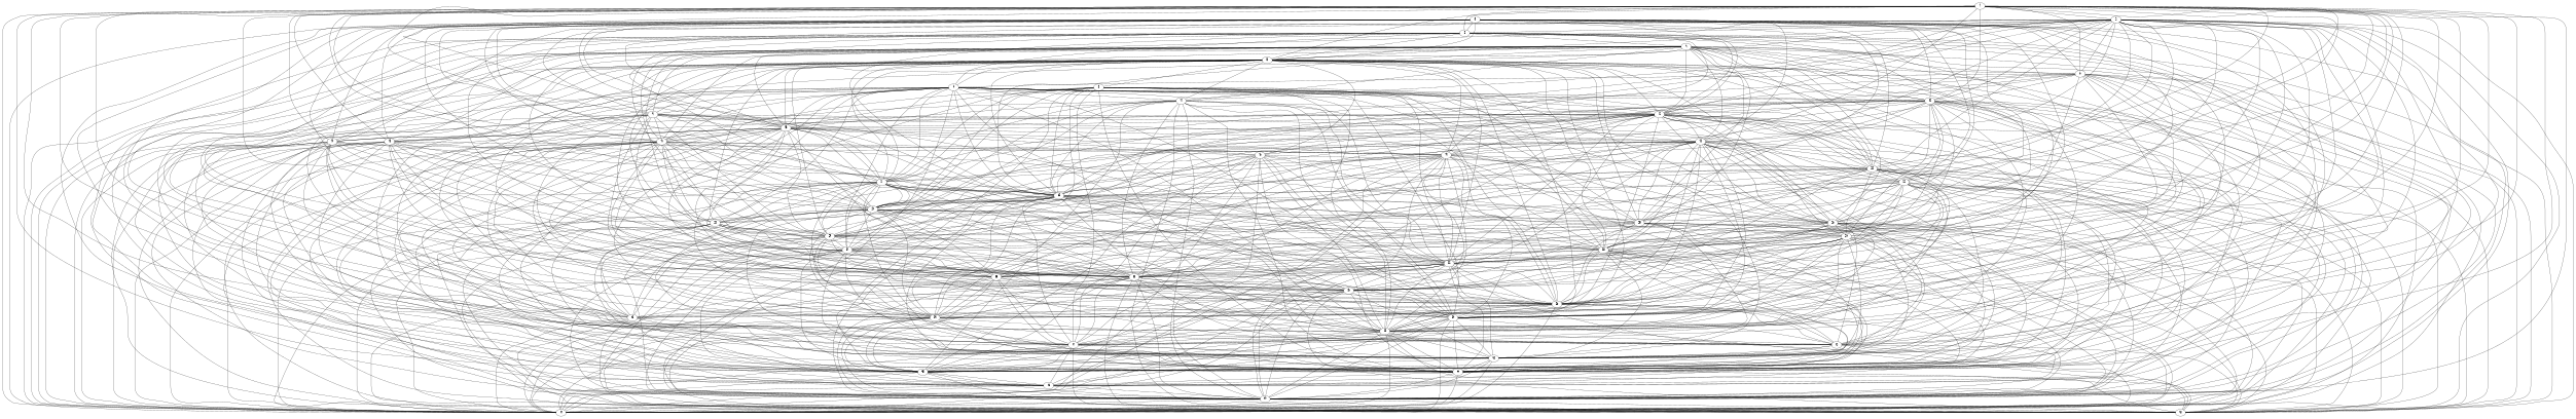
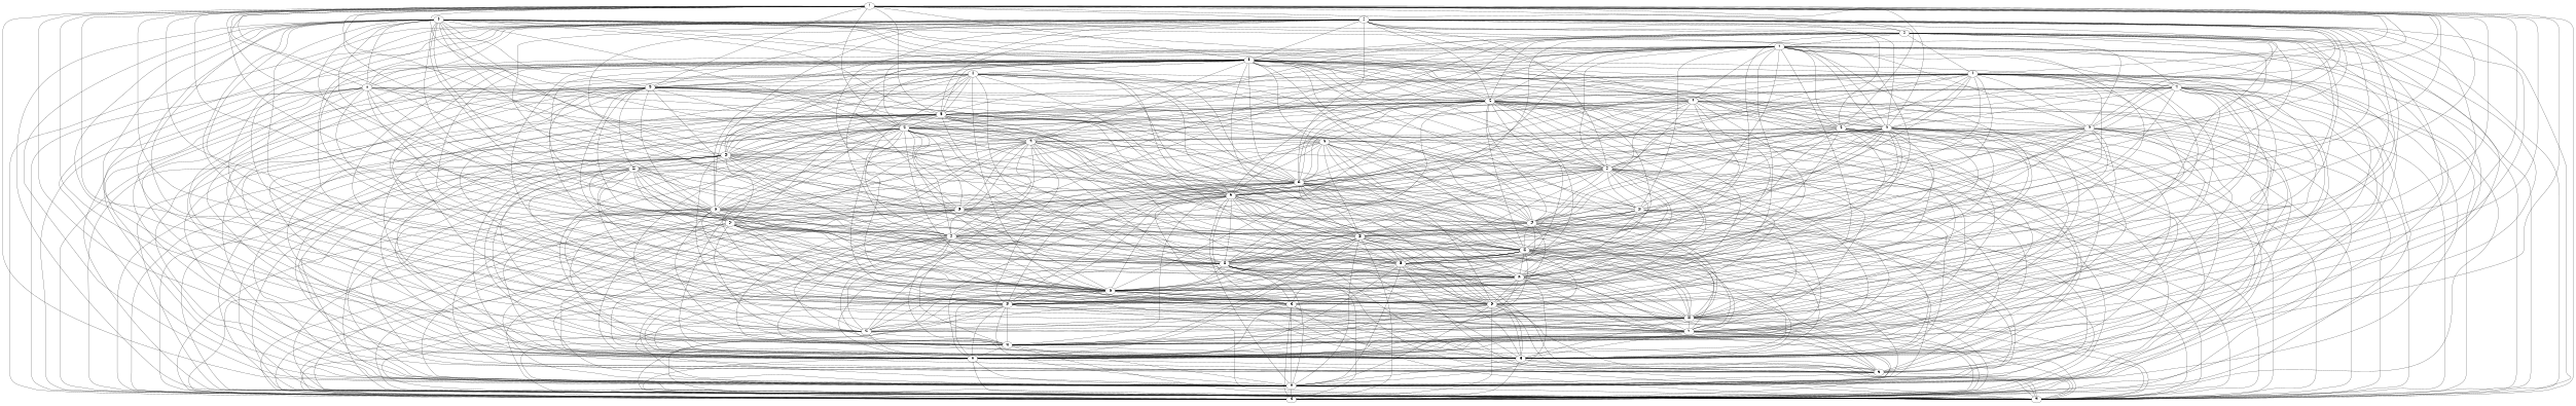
  graph {
    fontname="Patrick Hand"
    node [fontname="Patrick Hand"]
    edge [fontname="Patrick Hand"]
    15
    21
    18
    35
    29
    44
    48
    46
    n9 [label=63]
    27
    36
    33
    34
    45
    47
    43
-   24
+   24 [label=94]
    22
    16
    49
    42
    19
    38
    25
    30
    40
    28
    31
    39
    26
    32
    41
    37
    20
    7
    17
    14
    11
    10
    12
    9
    13
    0
    5
    6
    3
    8
    4
    2
    1
    15 -- 21
    15 -- 18
    15 -- 35
    15 -- 29
    15 -- 44
    15 -- 48
    15 -- 46
    15 -- n9
    15 -- 27
    15 -- 36
    15 -- 33
    15 -- 34
    15 -- 45
    15 -- 47
    15 -- 43
    15 -- 24
    15 -- 22
    15 -- 16
    15 -- 49
    15 -- 42
    15 -- 19
    21 -- 35
    21 -- 29
    21 -- 44
    21 -- 48
    21 -- 46
    21 -- n9
    21 -- 36
    21 -- 33
    21 -- 34
    21 -- 45
    21 -- 43
    21 -- 24
    21 -- 49
    21 -- 38
    21 -- 25
    21 -- 30
    21 -- 40
    21 -- 28
    21 -- 31
    21 -- 39
    18 -- 35
    18 -- 29
    18 -- 44
    18 -- 48
    18 -- 46
    18 -- n9
    18 -- 36
    18 -- 33
    18 -- 45
    18 -- 43
    18 -- 49
    18 -- 19
    18 -- 38
    18 -- 25
    18 -- 30
    18 -- 40
    18 -- 28
    18 -- 31
    18 -- 39
    18 -- 26
    18 -- 32
    18 -- 41
    18 -- 37
    18 -- 20
    35 -- 44
    35 -- 45
    35 -- 47
    35 -- 49
    35 -- 38
    35 -- 39
    35 -- 41
    35 -- 37
    29 -- 48
    29 -- 47
    29 -- 49
    29 -- 38
    29 -- 30
    29 -- 40
    29 -- 31
    29 -- 39
    29 -- 32
    29 -- 41
    29 -- 37
    44 -- 48
    44 -- 46
    44 -- 47
    44 -- 49
    46 -- 47
    46 -- 49
    n9 -- 29
    n9 -- 44
    n9 -- 27
    n9 -- 34
    n9 -- 45
    n9 -- 47
    n9 -- 24
    n9 -- 42
    n9 -- 38
    n9 -- 25
    n9 -- 30
    n9 -- 40
    n9 -- 28
    n9 -- 31
    n9 -- 39
    n9 -- 26
    n9 -- 32
    n9 -- 41
    n9 -- 37
    27 -- 44
    27 -- 48
    27 -- 36
    27 -- 33
    27 -- 47
    27 -- 43
    27 -- 49
    27 -- 38
    27 -- 30
    27 -- 31
    27 -- 39
    27 -- 32
    27 -- 41
    27 -- 37
    36 -- 44
    36 -- 45
    36 -- 47
    36 -- 49
    36 -- 42
    36 -- 38
    36 -- 40
    36 -- 39
    36 -- 41
    36 -- 37
    33 -- 48
    33 -- 34
    33 -- 45
    33 -- 47
    33 -- 49
    33 -- 42
    33 -- 38
    33 -- 40
    33 -- 39
-   33 -- 41
+   11 -- 41
    33 -- 37
    34 -- 48
    34 -- 36
    34 -- 47
    34 -- 43
    34 -- 49
    34 -- 38
    34 -- 40
    34 -- 39
    34 -- 41
    34 -- 37
    45 -- 48
    45 -- 46
    45 -- 47
    45 -- 49
    47 -- 48
    47 -- 49
    43 -- 44
    43 -- 45
    43 -- 47
    43 -- 49
    24 -- 35
    24 -- 48
    24 -- 36
    24 -- 33
    24 -- 47
    24 -- 43
    24 -- 49
    24 -- 38
    24 -- 25
    24 -- 30
    24 -- 40
    24 -- 28
    24 -- 31
    24 -- 39
    24 -- 26
    24 -- 32
    24 -- 41
    24 -- 37
    22 -- 44
    22 -- 48
    22 -- n9
    22 -- 36
    22 -- 33
    22 -- 47
    22 -- 43
    22 -- 49
    22 -- 38
    22 -- 25
    22 -- 30
    22 -- 31
    22 -- 39
    22 -- 26
    22 -- 32
    22 -- 41
    22 -- 37
    16 -- 21
    16 -- 44
    16 -- n9
    16 -- 45
    16 -- 47
    16 -- 49
    16 -- 38
    16 -- 30
    16 -- 31
    16 -- 39
    16 -- 26
    16 -- 32
    16 -- 41
    16 -- 37
    16 -- 20
    42 -- 44
    42 -- 48
    42 -- 43
    42 -- 49
    19 -- 21
    19 -- 44
    19 -- 34
    19 -- 45
    19 -- 47
    19 -- 24
    19 -- 49
    19 -- 38
    19 -- 25
-   19 -- 30
+   19 -- 43
    19 -- 31
    19 -- 39
    19 -- 26
    19 -- 32
    19 -- 41
    19 -- 37
    19 -- 20
    38 -- 44
    38 -- 48
    38 -- 46
    38 -- 45
    38 -- 47
    38 -- 43
    38 -- 49
    38 -- 42
    38 -- 41
    25 -- 35
    25 -- 29
    25 -- 44
    25 -- 48
    25 -- 27
    25 -- 36
    25 -- 33
    25 -- 34
    25 -- 45
    25 -- 47
    25 -- 43
    25 -- 49
    30 -- 35
    30 -- 44
    30 -- 48
    30 -- 46
    30 -- 36
    30 -- 33
    30 -- 34
    30 -- 45
    30 -- 47
    30 -- 43
    30 -- 49
    30 -- 42
    30 -- 32
    40 -- 44
    40 -- 48
    40 -- 45
    40 -- 47
    40 -- 49
    28 -- 29
    28 -- 44
    28 -- 36
    28 -- 33
    28 -- 34
    28 -- 45
    28 -- 47
    28 -- 49
    28 -- 32
    31 -- 35
    31 -- 44
    31 -- 48
    31 -- 46
    31 -- 36
    31 -- 33
    31 -- 34
    31 -- 45
    31 -- 47
    31 -- 43
    31 -- 49
    31 -- 42
    39 -- 44
    39 -- 48
    39 -- 46
    39 -- 45
    39 -- 47
    39 -- 43
    39 -- 49
    39 -- 42
    26 -- 35
    26 -- 29
    26 -- 44
    26 -- 48
    26 -- 46
    26 -- 27
    26 -- 36
    26 -- 33
    26 -- 34
    26 -- 45
    26 -- 47
    26 -- 43
    26 -- 49
    26 -- 42
    32 -- 35
    32 -- 44
    32 -- 48
    32 -- 46
    32 -- 36
    32 -- 33
    32 -- 34
    32 -- 45
    32 -- 47
    32 -- 43
    32 -- 49
    32 -- 42
    32 -- 38
    32 -- 40
    41 -- 44
    41 -- 48
    41 -- 46
    41 -- 45
    41 -- 43
    41 -- 49
    37 -- 44
    37 -- 48
    37 -- 46
    37 -- 45
    37 -- 47
    37 -- 43
    37 -- 49
    37 -- 42
    37 -- 38
    20 -- 35
    20 -- 29
    20 -- 44
    20 -- 48
    20 -- 46
    20 -- n9
    20 -- 27
    20 -- 36
    20 -- 33
    20 -- 34
    20 -- 45
    20 -- 47
    20 -- 43
    20 -- 24
    20 -- 22
    20 -- 49
    20 -- 42
    7 -- 15
    7 -- 21
    7 -- 18
    7 -- 48
    7 -- n9
    7 -- 47
    7 -- 49
    7 -- 42
    7 -- 38
    7 -- 25
    7 -- 30
    7 -- 40
    7 -- 28
    7 -- 31
    7 -- 39
    7 -- 26
    7 -- 32
    7 -- 41
    7 -- 37
    7 -- 20
    7 -- 17
    7 -- 14
    7 -- 11
    7 -- 10
    7 -- 12
    7 -- 9
    7 -- 13
    17 -- 35
    17 -- 29
    17 -- 44
    17 -- 48
    17 -- 46
    17 -- n9
    17 -- 36
    17 -- 33
    17 -- 34
    17 -- 45
    17 -- 43
    17 -- 24
    17 -- 49
    17 -- 19
    17 -- 38
    14 -- 35
    14 -- 29
    14 -- 44
    14 -- 48
    14 -- 46
    14 -- n9
    14 -- 36
    14 -- 33
    14 -- 34
    14 -- 45
    14 -- 43
    14 -- 24
    14 -- 16
    14 -- 49
    14 -- 19
    14 -- 38
    14 -- 25
    14 -- 30
    14 -- 40
    14 -- 28
    14 -- 31
    14 -- 39
    11 -- 15
    11 -- 21
    11 -- 44
    11 -- 48
    11 -- n9
    11 -- 36
    11 -- 33
    11 -- 45
    11 -- 47
    11 -- 24
    11 -- 49
    11 -- 38
    11 -- 32
    11 -- 37
    11 -- 14
    11 -- 12
    10 -- 18
    10 -- 35
    10 -- 29
    10 -- 44
    10 -- 48
    10 -- 46
    10 -- n9
    10 -- 27
    10 -- 36
    10 -- 33
    10 -- 34
    10 -- 45
    10 -- 47
    10 -- 43
    10 -- 24
    10 -- 22
    10 -- 16
    10 -- 49
    10 -- 42
    10 -- 19
    10 -- 12
    12 -- 15
    12 -- 21
    12 -- 18
    12 -- 35
    12 -- 29
    12 -- 44
    12 -- 46
    12 -- 27
    12 -- 36
    12 -- 33
    12 -- 34
    12 -- 45
    12 -- 47
    12 -- 24
    12 -- 22
    12 -- 16
    12 -- 42
    12 -- 39
    12 -- 26
    12 -- 32
    12 -- 41
    12 -- 37
    12 -- 20
    12 -- 17
    12 -- 14
    12 -- 13
    9 -- 15
    9 -- 21
    9 -- 18
    9 -- 29
    9 -- 44
    9 -- n9
    9 -- 36
    9 -- 33
    9 -- 34
    9 -- 45
    9 -- 47
    9 -- 24
    9 -- 22
    9 -- 49
    9 -- 32
    9 -- 37
    9 -- 14
    13 -- 35
    13 -- 29
    13 -- 44
    13 -- 48
    13 -- 46
    13 -- n9
    13 -- 36
    13 -- 33
    13 -- 34
    13 -- 45
    13 -- 47
    13 -- 43
    13 -- 24
    13 -- 49
    13 -- 19
    0 -- 15
    0 -- 21
    0 -- 18
    0 -- 27
    0 -- 45
    0 -- 47
    0 -- 24
    0 -- 22
    0 -- 49
    0 -- 42
    0 -- 38
    0 -- 25
    0 -- 30
    0 -- 40
    0 -- 28
    0 -- 31
    0 -- 39
    0 -- 26
    0 -- 32
    0 -- 41
    0 -- 37
    0 -- 20
    0 -- 17
    0 -- 14
    0 -- 10
    0 -- 12
    0 -- 9
    0 -- 13
    0 -- 5
    0 -- 6
    0 -- 3
    5 -- 15
    5 -- 21
    5 -- 35
    5 -- 29
    5 -- 44
    5 -- 48
    5 -- 46
    5 -- n9
    5 -- 36
    5 -- 33
    5 -- 47
    5 -- 43
    5 -- 16
    5 -- 49
    5 -- 19
    5 -- 38
    5 -- 25
    5 -- 30
    5 -- 40
    5 -- 28
    5 -- 31
    5 -- 39
    5 -- 26
    5 -- 32
    5 -- 41
    5 -- 37
    5 -- 20
    5 -- 7
    5 -- 17
    5 -- 14
    5 -- 11
    5 -- 10
    5 -- 12
    5 -- 9
    5 -- 13
    5 -- 6
    5 -- 8
    6 -- 35
    6 -- 29
    6 -- 44
    6 -- 48
    6 -- n9
    6 -- 36
    6 -- 33
    6 -- 34
    6 -- 45
    6 -- 47
    6 -- 43
    6 -- 24
    6 -- 49
    6 -- 19
-   6 -- 7
+   1 -- 7
    6 -- 12
    3 -- 35
    3 -- 29
    3 -- 44
    3 -- 48
    3 -- 46
    3 -- n9
    3 -- 36
    3 -- 33
    3 -- 34
    3 -- 45
    3 -- 43
    3 -- 24
    3 -- 49
    3 -- 19
    3 -- 38
    3 -- 31
    3 -- 7
    3 -- 12
    3 -- 5
    3 -- 4
    8 -- 15
    8 -- 21
    8 -- 44
    8 -- n9
    8 -- 36
    8 -- 47
    8 -- 24
    8 -- 49
    8 -- 38
    8 -- 30
    8 -- 31
    8 -- 39
    8 -- 26
    8 -- 32
    8 -- 41
    8 -- 37
    8 -- 20
    8 -- 14
    8 -- 10
    8 -- 12
    4 -- 15
    4 -- 21
    4 -- 18
    4 -- 48
    4 -- n9
    4 -- 47
    4 -- 49
    4 -- 42
    4 -- 38
    4 -- 25
    4 -- 30
    4 -- 40
    4 -- 28
    4 -- 31
    4 -- 39
    4 -- 26
    4 -- 32
    4 -- 41
    4 -- 37
    4 -- 20
    4 -- 17
    4 -- 14
    4 -- 11
    4 -- 10
    4 -- 12
    4 -- 9
    4 -- 13
    4 -- 5
    4 -- 6
    2 -- 15
    2 -- 21
    2 -- 18
    2 -- 48
    2 -- n9
    2 -- 36
    2 -- 47
    2 -- 43
    2 -- 49
    2 -- 42
    2 -- 38
    2 -- 25
    2 -- 30
    2 -- 40
    2 -- 28
    2 -- 31
    2 -- 39
    2 -- 26
    2 -- 32
    2 -- 41
    2 -- 37
    2 -- 20
    2 -- 17
    2 -- 14
    2 -- 11
    2 -- 10
    2 -- 12
    2 -- 9
    2 -- 13
    2 -- 5
    2 -- 6
    2 -- 3
    1 -- 15
    1 -- 21
    1 -- 18
    1 -- 44
    1 -- 27
    1 -- 34
    1 -- 45
    1 -- 47
    1 -- 24
    1 -- 22
    1 -- 49
    1 -- 42
    1 -- 38
    1 -- 25
    1 -- 30
    1 -- 40
    1 -- 31
    1 -- 39
    1 -- 26
    1 -- 32
    1 -- 41
    1 -- 37
    1 -- 20
    1 -- 17
    1 -- 14
    1 -- 10
    1 -- 13
    1 -- 5
    1 -- 6
    1 -- 3
    1 -- 2
  }
